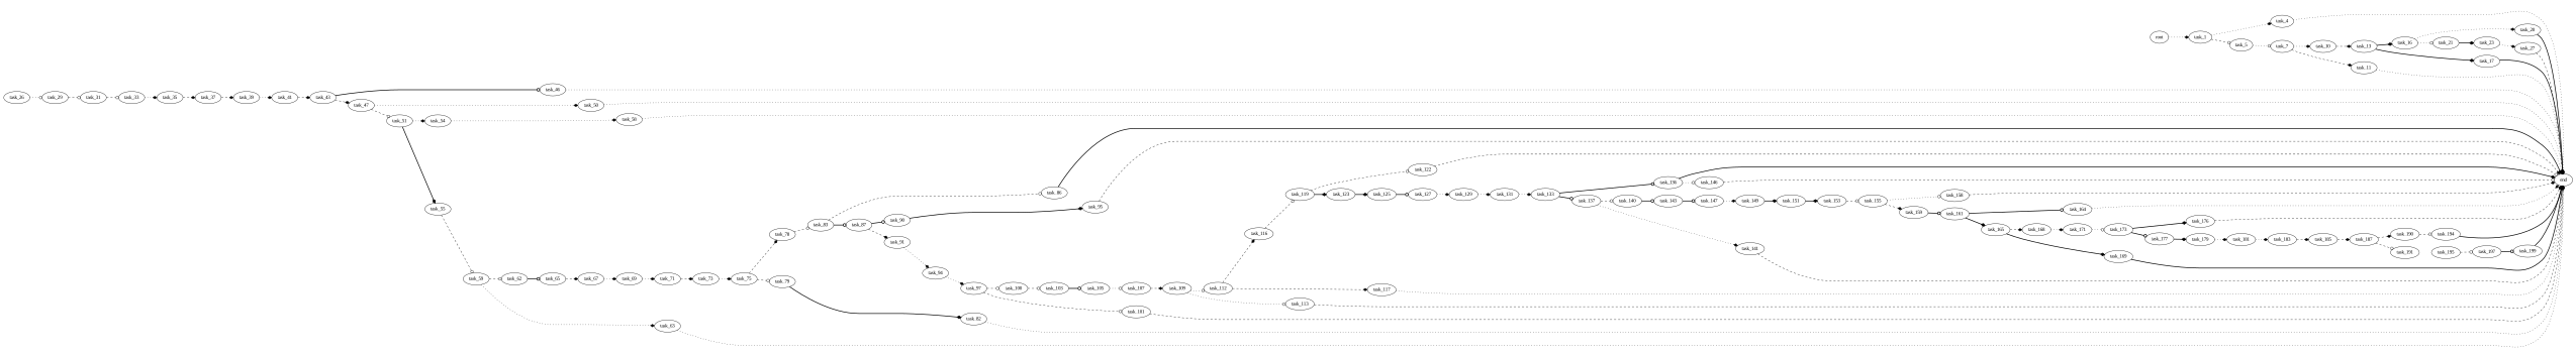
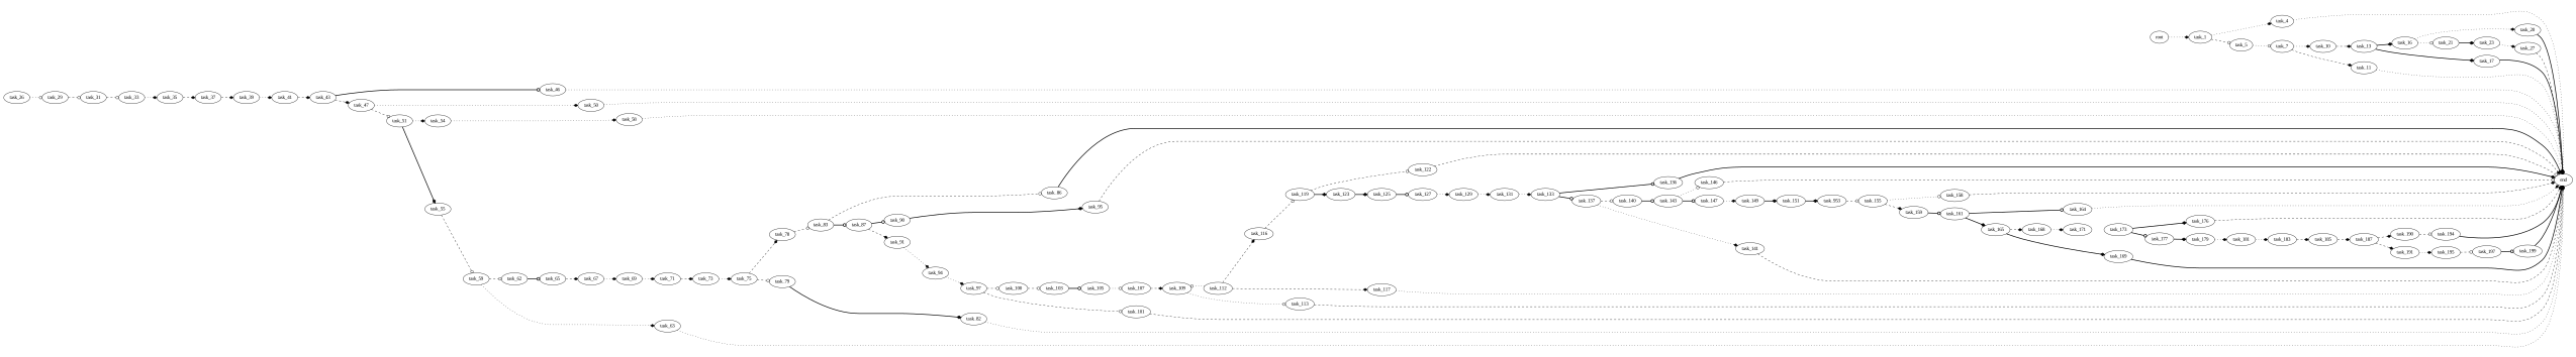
  digraph {
    fontname="Liberation Serif"
    rankdir=LR
    node [fontname="Liberation Serif"]
    edge [arrowhead=diamond fontname="Liberation Serif" style=dashed]
    root
    task_1
    task_4
    task_5
    end
    task_7
    task_10
    task_11
    task_13
    task_16
    task_17
    task_20
    task_21
    task_23
    task_27
    task_26
    task_29
    task_31
    task_33
    task_35
    task_37
    task_39
    task_41
    task_43
    task_46
    task_47
    task_50
    task_51
    task_54
    task_55
    task_58
    task_59
    task_62
    task_63
    task_65
    task_67
    task_69
    task_71
    task_73
    task_75
    task_78
    task_79
    task_83
    task_82
    task_86
    task_87
    task_90
    task_91
    task_95
    task_94
    task_97
    task_100
    task_101
    task_103
    task_105
    task_107
    task_109
    task_112
    task_113
    task_116
    task_117
    task_119
    task_122
    task_123
    task_125
    task_127
    task_129
    task_131
    task_133
    task_136
    task_137
    task_140
    task_141
    task_143
    task_146
    task_147
    task_149
    task_151
-   task_153
+   task_153 [label=task_953]
    task_155
    task_158
    task_159
    task_161
    task_164
    task_165
    task_168
    task_169
    task_171
    task_173
    task_176
    task_177
    task_179
    task_181
    task_183
    task_185
    task_187
    task_190
    task_191
    task_194
    task_195
    task_197
    task_199
    root -> task_1 [style=dotted]
    task_1 -> task_4 [style=dotted]
    task_1 -> task_5 [arrowhead=odot]
    task_4 -> end [arrowhead=odot style=dotted]
    task_5 -> task_7 [arrowhead=odot style=dotted]
    task_7 -> task_10 [style=dotted]
    task_7 -> task_11
    task_10 -> task_13
    task_11 -> end [style=dotted]
    task_13 -> task_16 [style=bold]
    task_13 -> task_17 [style=bold]
    task_16 -> task_20 [style=dotted]
    task_16 -> task_21 [arrowhead=odot style=dotted]
    task_17 -> end [style=bold]
    task_20 -> end [style=bold]
    task_21 -> task_23 [style=bold]
    task_23 -> task_27 [style=dotted]
    task_27 -> end
    task_26 -> task_29 [arrowhead=odot style=dotted]
    task_29 -> task_31 [arrowhead=odot]
    task_31 -> task_33 [arrowhead=odot]
    task_33 -> task_35 [style=dotted]
    task_35 -> task_37
    task_37 -> task_39
    task_39 -> task_41 [style=dotted]
    task_41 -> task_43
    task_43 -> task_46 [arrowhead=odot style=bold]
    task_43 -> task_47
    task_46 -> end [arrowhead=odot style=dotted]
    task_47 -> task_50 [style=dotted]
    task_47 -> task_51 [arrowhead=odot]
    task_50 -> end [arrowhead=odot style=dotted]
    task_51 -> task_54 [style=dotted]
    task_51 -> task_55 [style=bold]
    task_54 -> task_58 [style=dotted]
    task_55 -> task_59 [arrowhead=odot]
    task_58 -> end [style=dotted]
    task_59 -> task_62 [arrowhead=odot]
    task_59 -> task_63 [style=dotted]
    task_62 -> task_65 [arrowhead=odot style=bold]
    task_63 -> end [style=dotted]
    task_65 -> task_67
    task_67 -> task_69 [style=dotted]
    task_69 -> task_71 [style=dotted]
    task_71 -> task_73
    task_73 -> task_75 [style=dotted]
    task_75 -> task_78
    task_75 -> task_79 [arrowhead=odot]
    task_78 -> task_83 [arrowhead=odot]
    task_79 -> task_82 [style=bold]
    task_83 -> task_86 [arrowhead=odot]
    task_83 -> task_87 [arrowhead=odot style=bold]
    task_82 -> end [arrowhead=odot style=dotted]
    task_86 -> end [style=bold]
    task_87 -> task_90 [arrowhead=odot style=bold]
    task_87 -> task_91
    task_90 -> task_95 [style=bold]
    task_91 -> task_94 [style=dotted]
    task_95 -> end
    task_94 -> task_97 [style=dotted]
    task_97 -> task_100 [arrowhead=odot]
    task_97 -> task_101 [arrowhead=odot]
    task_100 -> task_103 [arrowhead=odot]
    task_101 -> end
    task_103 -> task_105 [arrowhead=odot style=bold]
    task_105 -> task_107 [arrowhead=odot style=dotted]
    task_107 -> task_109
-   task_109 -> task_112 [arrowhead=odot style=dotted]
+   task_112 -> task_109 [arrowhead=odot style=dotted]
    task_109 -> task_113 [arrowhead=odot style=dotted]
    task_112 -> task_116
    task_112 -> task_117
    task_113 -> end [arrowhead=odot]
    task_116 -> task_119 [arrowhead=odot]
    task_117 -> end [arrowhead=odot style=dotted]
    task_119 -> task_122 [arrowhead=odot]
    task_119 -> task_123 [style=bold]
    task_122 -> end [arrowhead=odot]
    task_123 -> task_125 [style=bold]
    task_125 -> task_127 [arrowhead=odot style=bold]
    task_127 -> task_129 [style=dotted]
    task_129 -> task_131 [style=dotted]
    task_131 -> task_133 [style=dotted]
    task_133 -> task_136 [arrowhead=odot style=bold]
    task_133 -> task_137 [arrowhead=odot style=bold]
    task_136 -> end [style=bold]
    task_137 -> task_140 [arrowhead=odot]
    task_137 -> task_141 [style=dotted]
    task_140 -> task_143 [arrowhead=odot style=bold]
    task_141 -> end
-   task_136 -> task_146 [arrowhead=odot style=dotted]
+   task_143 -> task_146 [arrowhead=odot style=dotted]
    task_143 -> task_147 [arrowhead=odot style=bold]
    task_146 -> end [arrowhead=odot]
    task_147 -> task_149 [style=dotted]
    task_149 -> task_151 [style=bold]
    task_151 -> task_153 [style=bold]
    task_153 -> task_155 [arrowhead=odot]
    task_155 -> task_158 [arrowhead=odot style=dotted]
    task_155 -> task_159
    task_158 -> end
    task_159 -> task_161 [arrowhead=odot style=bold]
    task_161 -> task_164 [arrowhead=odot style=bold]
    task_161 -> task_165 [style=bold]
    task_164 -> end [style=dotted]
    task_165 -> task_168
    task_165 -> task_169 [style=bold]
    task_168 -> task_171 [style=dotted]
    task_169 -> end [arrowhead=odot style=bold]
-   task_171 -> task_173 [arrowhead=odot style=dotted]
    task_173 -> task_176 [style=bold]
    task_173 -> task_177 [arrowhead=odot style=bold]
    task_176 -> end
    task_177 -> task_179 [style=bold]
    task_179 -> task_181 [style=dotted]
    task_181 -> task_183 [style=dotted]
    task_183 -> task_185
    task_185 -> task_187
    task_187 -> task_190
-   task_187 -> task_191 [arrowhead=odot]
+   task_187 -> task_191
    task_190 -> task_194 [arrowhead=odot]
+   task_191 -> task_195 [style=dotted]
    task_194 -> end [style=bold]
    task_195 -> task_197 [arrowhead=odot]
    task_197 -> task_199 [arrowhead=odot style=bold]
    task_199 -> end [style=bold]
  }
